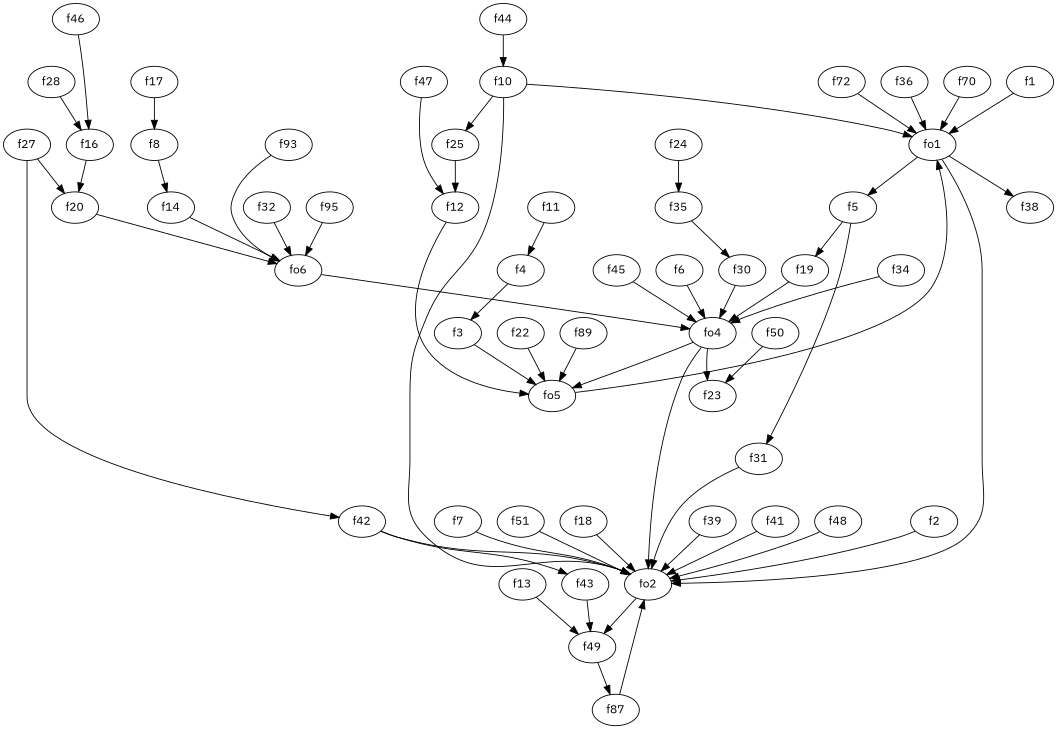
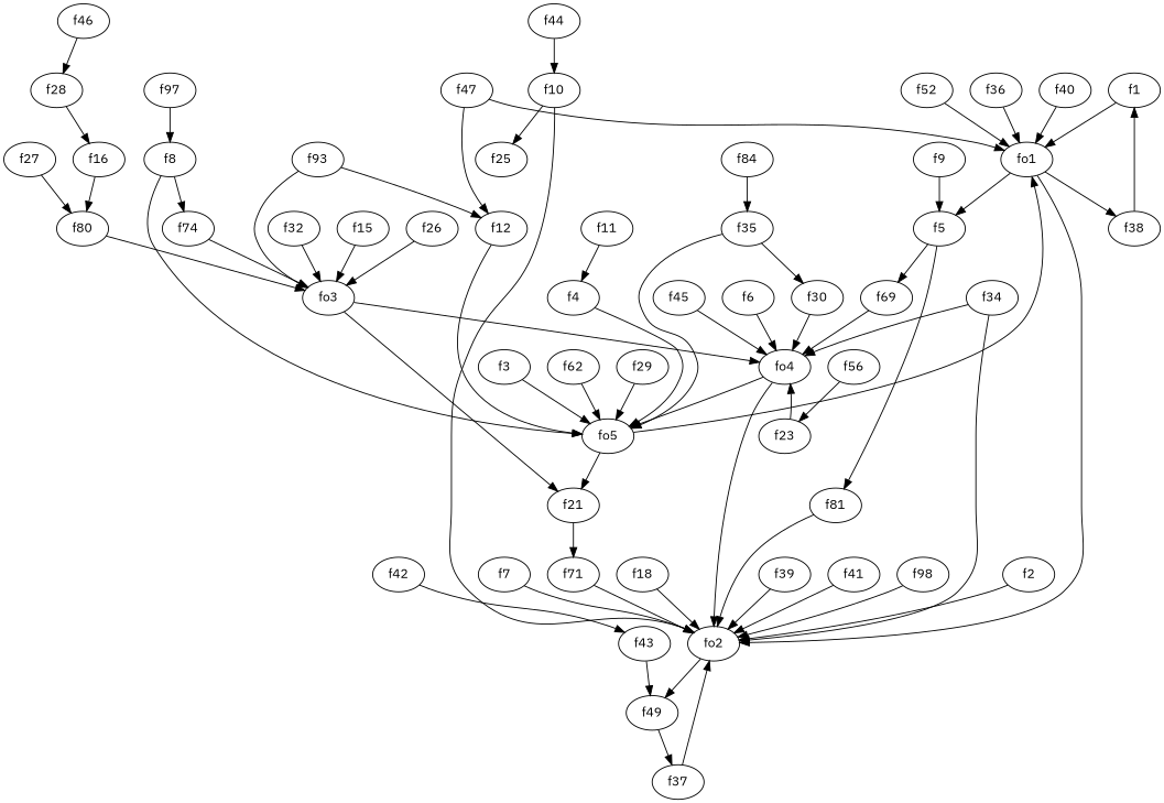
  strict digraph {
    fontname="IBM Plex Sans"
    node [fontname="IBM Plex Sans"]
    edge [fontname="IBM Plex Sans" weight=2]
    f1
    fo1
    fo2
    f5
    f38
    f2
    f49
    f3
    fo5
+   f21
    f4
-   f19
-   f31
+   f19 [label=f69]
+   f31 [label=f81]
    fo4
    f6
    f7
    f8
-   f14
-   fo3 [label=fo6]
+   f14 [label=f74]
+   fo3
+   f9
    f10
    f25
    f12
    f11
-   f13
-   f37 [label=f87]
-   f15 [label=f95]
+   f37
+   f15
    f16
-   f20
-   f17
+   f20 [label=f80]
+   f17 [label=f97]
    f18
-   f51
-   f22
+   f51 [label=f71]
+   f22 [label=f62]
    f23
-   f24
+   f24 [label=f84]
    f35
    f30
+   f26
    f27
    f42
    f43
    f28
-   f29 [label=f89]
+   f29
    f32
    n45 [label=f93]
    f34
    f36
    f39
-   f40 [label=f70]
+   f40
    f41
    f44
    f45
    f46
    f47
-   f48
-   f50
-   f52 [label=f72]
+   f48 [label=f98]
+   f50 [label=f56]
+   f52
    f1 -> fo1
    fo1 -> fo2
    fo1 -> f5
    fo1 -> f38
    fo2 -> f49
    f5 -> f19
    f5 -> f31
+   f38 -> f1
    f2 -> fo2
    f49 -> f37
    f3 -> fo5
    fo5 -> fo1
-   f4 -> f3
+   fo5 -> f21
+   f21 -> f51
+   f4 -> fo5
    f19 -> fo4
    f31 -> fo2
    fo4 -> fo2
    fo4 -> fo5
    f6 -> fo4
    f7 -> fo2
+   f8 -> fo5
    f8 -> f14
    f14 -> fo3
+   fo3 -> f21
    fo3 -> fo4
-   f10 -> fo1
+   f9 -> f5
+   f47 -> fo1
    f10 -> fo2
    f10 -> f25
-   f25 -> f12
+   n45 -> f12
    f12 -> fo5
    f11 -> f4
-   f13 -> f49
    f37 -> fo2
    f15 -> fo3
    f16 -> f20
    f20 -> fo3
    f17 -> f8
    f18 -> fo2
    f51 -> fo2
    f22 -> fo5
-   fo4 -> f23
+   f23 -> fo4
    f24 -> f35
+   f35 -> fo5
    f35 -> f30
    f30 -> fo4
+   f26 -> fo3
    f27 -> f20
-   f27 -> f42
    f42 -> f43
    f43 -> f49
    f28 -> f16
    f29 -> fo5
    f32 -> fo3
    n45 -> fo3
-   f42 -> fo2
+   f34 -> fo2
    f34 -> fo4
    f36 -> fo1
    f39 -> fo2
    f40 -> fo1
    f41 -> fo2
    f44 -> f10
    f45 -> fo4
-   f46 -> f16
+   f46 -> f28
    f47 -> f12
    f48 -> fo2
    f50 -> f23
    f52 -> fo1
  }
